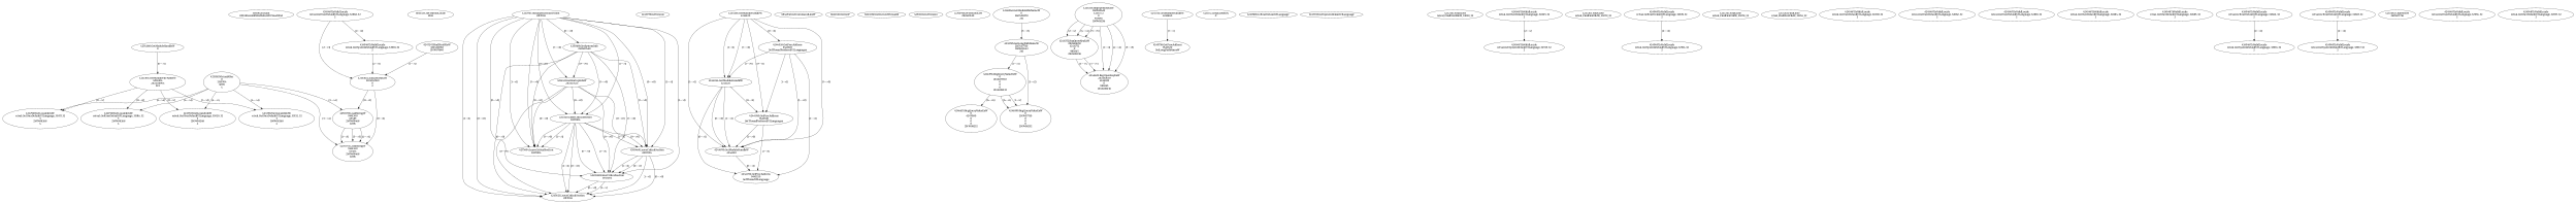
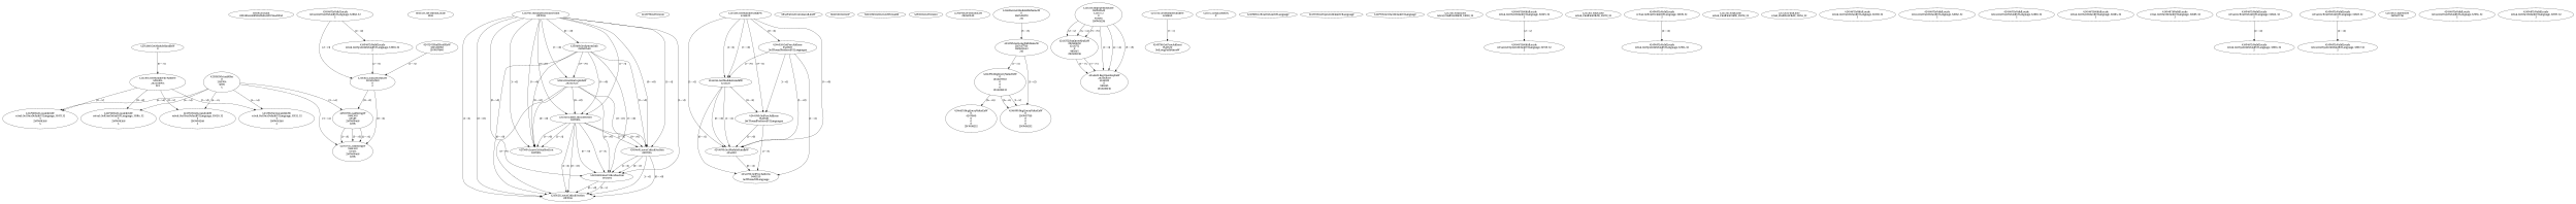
  digraph {
    fontname=Merriweather
    node [fontname=Merriweather]
    edge [fontname=Merriweather]
    n1 [label="6850628.main\n003383a1c68f832d0d4e857c94ed90ef"]
    n2 [label="4254480.GetModuleHandleW\n0"]
    n3 [label="4243306.GetModuleFileNameW\n4194304\n2147408904\n522"]
    n4 [label="4247567.GetLocaleInfoW\nretval_GetUserDefaultUILanguage_33020_32\n3\n2147408268\n4"]
    n5 [label="4247567.GetLocaleInfoW\nretval_GetUserDefaultUILanguage_33017_32\n3\n2147408268\n4"]
    n6 [label="4247567.GetLocaleInfoW\nretval_GetUserDefaultUILanguage_33016_32\n3\n2147408268\n4"]
    n7 [label="4247567.GetLocaleInfoW\nretval_GetUserDefaultUILanguage_33152_32\n3\n2147408268\n4"]
    n8 [label="6844434.SetThreadLocale\n1024"]
    n9 [label="4243965.InitializeCriticalSection\n6917004"]
    n10 [label="4250188.GetSystemInfo\n2147417660"]
    n11 [label="4214413.GetStartupInfoW\n2147417624"]
    n12 [label="4245418.EnterCriticalSection\n6917004"]
    n13 [label="4245469.LeaveCriticalSection\n6917004"]
    n14 [label="4245580.EnterCriticalSection\n6917004"]
    n15 [label="4245621.LeaveCriticalSection\n6917004"]
    n16 [label="4275454.LeaveCriticalSection\n6917004"]
    n17 [label="4243979.GetVersion\n"]
    n18 [label="4244018.GetModuleHandleW\n4244120"]
    n19 [label="4244024.GetProcAddress\n9441320\nGetThreadPreferredUILanguages"]
    n20 [label="4244044.GetModuleHandleW\n4244120"]
    n21 [label="4244050.GetProcAddress\n9441320\nSetThreadPreferredUILanguages"]
    n22 [label="4244070.GetModuleHandleW\n4244120"]
    n23 [label="4244076.GetProcAddress\n9441320\nGetThreadUILanguage"]
    n24 [label="6844540.GetCommandLineW\n"]
    n25 [label="6844560.GetACP\n"]
    n26 [label="6844580.GetCurrentThreadId\n"]
    n27 [label="4250204.GetVersion\n"]
    n28 [label="4276690.GetVersionExW\n2147417420"]
    n29 [label="4248064.GetModuleFileNameW\n0\n2147408370\n261"]
    n30 [label="4245785.GetLongPathNameW\n2147407710\n2147406542\n261"]
    n31 [label="4246556.RegQueryValueExW\n0\n2147407710\n0\n0\n0\n2147408232"]
    n32 [label="4246599.RegQueryValueExW\n0\n2147407710\n0\n0\n0\n2147408232"]
    n33 [label="4215383.VirtualAlloc\n0\n1310704\n4096\n4"]
    n34 [label="4250073.LoadStringW\n9441340\n65485\n2147409468\n4096"]
    n35 [label="4250073.LoadStringW\n9441340\n65484\n2147409468\n4096"]
    n36 [label="4246338.RegOpenKeyExW\n2147483649\n4246772\n0\n983065\n2147408236"]
    n37 [label="4246372.RegOpenKeyExW\n2147483650\n4246772\n0\n983065\n2147408236"]
    n38 [label="4246402.RegOpenKeyExW\n2147483649\n4246832\n0\n983065\n2147408236"]
    n39 [label="4245741.GetModuleHandleW\n4246160"]
    n40 [label="4245758.GetProcAddress\n9441320\nGetLongPathNameW"]
    n41 [label="4246635.RegQueryValueExW\n0\n4247000\n0\n0\n0\n2147408232"]
    n42 [label="4246722.RegCloseKey\n0"]
    n43 [label="4247883.GetUserDefaultUILanguage\n"]
    n44 [label="4245487.IsValidLocale\nretval_GetUserDefaultUILanguage_32868_32\n2"]
    n45 [label="4245487.IsValidLocale\nretval_GetSystemDefaultUILanguage_32918_32\n2"]
    n46 [label="4248145.LoadLibraryExW\n3224341740\n0\n2"]
    n47 [label="4247923.GetSystemDefaultUILanguage\n"]
+   n48 [label="4247558.GetUserDefaultUILanguage\n"]
    n49 [label="4247247.FindFirstFileW\n3224341740\n2147407640"]
    n50 [label="4247263.FindClose\nretval_FindFirstFileW_33030_32"]
    n51 [label="4245487.IsValidLocale\nretval_GetUserDefaultUILanguage_32865_32\n2"]
    n52 [label="4245487.IsValidLocale\nretval_GetSystemDefaultUILanguage_32915_32\n2"]
    n53 [label="4247263.FindClose\nretval_FindFirstFileW_33079_32"]
    n54 [label="4245487.IsValidLocale\nretval_GetUserDefaultUILanguage_32819_32\n2"]
    n55 [label="4245487.IsValidLocale\nretval_GetSystemDefaultUILanguage_32914_32\n2"]
    n56 [label="4247263.FindClose\nretval_FindFirstFileW_33078_32"]
    n57 [label="4247263.FindClose\nretval_FindFirstFileW_33156_32"]
    n58 [label="4245487.IsValidLocale\nretval_GetUserDefaultUILanguage_32869_32\n2"]
    n59 [label="4245487.IsValidLocale\nretval_GetUserDefaultUILanguage_32882_32\n2"]
    n60 [label="4245487.IsValidLocale\nretval_GetUserDefaultUILanguage_32883_32\n2"]
    n61 [label="4245487.IsValidLocale\nretval_GetUserDefaultUILanguage_32884_32\n2"]
    n62 [label="4245487.IsValidLocale\nretval_GetUserDefaultUILanguage_32885_32\n2"]
    n63 [label="4245487.IsValidLocale\nretval_GetUserDefaultUILanguage_32866_32\n2"]
    n64 [label="4245487.IsValidLocale\nretval_GetSystemDefaultUILanguage_32916_32\n2"]
    n65 [label="4245487.IsValidLocale\nretval_GetUserDefaultUILanguage_32867_32\n2"]
    n66 [label="4245487.IsValidLocale\nretval_GetSystemDefaultUILanguage_32917_32\n2"]
    n67 [label="4245683.CharNextW\n2147407716"]
    n68 [label="4245487.IsValidLocale\nretval_GetUserDefaultUILanguage_32936_32\n2"]
    n69 [label="4245487.IsValidLocale\nretval_GetUserDefaultUILanguage_32937_32\n2"]
    n2 -> n3 [label="(0-->1)"]
    n3 -> n4 [label="(0-->2)"]
    n3 -> n5 [label="(0-->2)"]
    n3 -> n6 [label="(0-->2)"]
    n3 -> n7 [label="(0-->2)"]
    n9 -> n10 [label="(0-->0)"]
    n9 -> n11 [label="(0-->0)"]
    n9 -> n12 [label="(1-->1)"]
    n9 -> n12 [label="(0-->0)"]
    n9 -> n13 [label="(1-->1)"]
    n9 -> n13 [label="(0-->0)"]
    n9 -> n14 [label="(1-->1)"]
    n9 -> n14 [label="(0-->0)"]
    n9 -> n15 [label="(1-->1)"]
    n9 -> n15 [label="(0-->0)"]
    n9 -> n16 [label="(1-->1)"]
    n9 -> n16 [label="(0-->0)"]
    n10 -> n11 [label="(0-->0)"]
    n10 -> n12 [label="(0-->0)"]
    n10 -> n13 [label="(0-->0)"]
    n10 -> n14 [label="(0-->0)"]
    n10 -> n15 [label="(0-->0)"]
    n10 -> n16 [label="(0-->0)"]
    n11 -> n12 [label="(0-->0)"]
    n11 -> n13 [label="(0-->0)"]
    n11 -> n14 [label="(0-->0)"]
    n11 -> n15 [label="(0-->0)"]
    n11 -> n16 [label="(0-->0)"]
    n12 -> n13 [label="(1-->1)"]
    n12 -> n13 [label="(0-->0)"]
    n12 -> n14 [label="(1-->1)"]
    n12 -> n14 [label="(0-->0)"]
    n12 -> n15 [label="(1-->1)"]
    n12 -> n15 [label="(0-->0)"]
    n12 -> n16 [label="(1-->1)"]
    n12 -> n16 [label="(0-->0)"]
    n13 -> n14 [label="(1-->1)"]
    n13 -> n14 [label="(0-->0)"]
    n13 -> n15 [label="(1-->1)"]
    n13 -> n15 [label="(0-->0)"]
    n14 -> n15 [label="(1-->1)"]
    n14 -> n15 [label="(0-->0)"]
    n18 -> n19 [label="(0-->1)"]
    n18 -> n20 [label="(1-->1)"]
    n18 -> n20 [label="(0-->0)"]
    n18 -> n21 [label="(0-->1)"]
    n18 -> n22 [label="(1-->1)"]
    n18 -> n22 [label="(0-->0)"]
    n19 -> n20 [label="(1-->0)"]
    n19 -> n21 [label="(1-->1)"]
    n19 -> n22 [label="(1-->0)"]
    n19 -> n23 [label="(1-->1)"]
    n20 -> n21 [label="(0-->1)"]
    n20 -> n22 [label="(1-->1)"]
    n20 -> n22 [label="(0-->0)"]
    n20 -> n23 [label="(0-->1)"]
    n21 -> n22 [label="(1-->0)"]
    n21 -> n23 [label="(1-->1)"]
    n22 -> n23 [label="(0-->1)"]
    n29 -> n30 [label="(3-->3)"]
    n30 -> n31 [label="(1-->2)"]
    n30 -> n32 [label="(1-->2)"]
    n31 -> n32 [label="(2-->2)"]
    n31 -> n32 [label="(6-->6)"]
    n31 -> n41 [label="(6-->6)"]
    n33 -> n4 [label="(4-->4)"]
    n33 -> n5 [label="(4-->4)"]
    n33 -> n6 [label="(4-->4)"]
    n33 -> n7 [label="(4-->4)"]
    n33 -> n34 [label="(3-->4)"]
    n33 -> n35 [label="(3-->4)"]
    n34 -> n35 [label="(1-->1)"]
    n34 -> n35 [label="(3-->3)"]
    n34 -> n35 [label="(4-->4)"]
    n36 -> n37 [label="(2-->2)"]
    n36 -> n37 [label="(4-->4)"]
    n36 -> n37 [label="(5-->5)"]
    n36 -> n38 [label="(1-->1)"]
    n36 -> n38 [label="(4-->4)"]
    n36 -> n38 [label="(5-->5)"]
    n37 -> n38 [label="(4-->4)"]
    n37 -> n38 [label="(5-->5)"]
    n39 -> n40 [label="(0-->1)"]
    n44 -> n45 [label="(2-->2)"]
    n44 -> n46 [label="(2-->3)"]
    n45 -> n46 [label="(2-->3)"]
    n46 -> n34 [label="(0-->1)"]
    n46 -> n35 [label="(0-->1)"]
    n49 -> n46 [label="(1-->1)"]
    n51 -> n52 [label="(2-->2)"]
    n54 -> n55 [label="(2-->2)"]
    n63 -> n64 [label="(2-->2)"]
    n65 -> n66 [label="(2-->2)"]
  }
